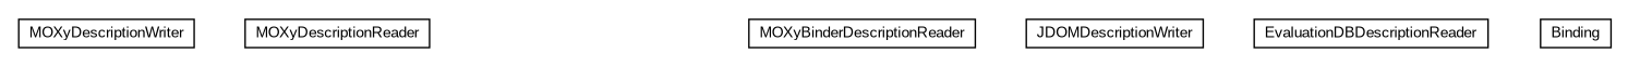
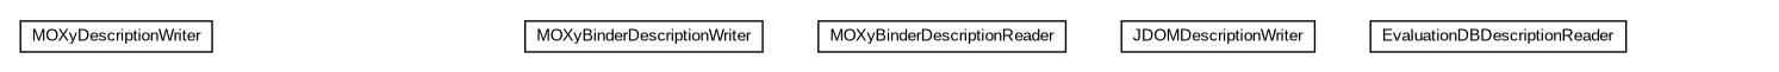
  digraph {
    nodesep=0.25
    ranksep=0.5
    node [fontcolor=black fontname=arial fontsize=10.0 shape=plaintext]
    n1 [label=<<table title="edu.arizona.biosemantics.semanticmarkup.markupelement.description.io.lib.MOXyDescriptionWriter" border="0" cellborder="1" cellspacing="0" cellpadding="2" port="p" href="./MOXyDescriptionWriter.html"> 		<tr><td><table border="0" cellspacing="0" cellpadding="1"> <tr><td align="center" balign="center"> MOXyDescriptionWriter </td></tr> 		</table></td></tr> 		</table>>]
-   n2 [label=<<table title="edu.arizona.biosemantics.semanticmarkup.markupelement.description.io.lib.MOXyDescriptionReader" border="0" cellborder="1" cellspacing="0" cellpadding="2" port="p" href="./MOXyDescriptionReader.html"> 		<tr><td><table border="0" cellspacing="0" cellpadding="1"> <tr><td align="center" balign="center"> MOXyDescriptionReader </td></tr> 		</table></td></tr> 		</table>>]
+   n3 [label=<<table title="edu.arizona.biosemantics.semanticmarkup.markupelement.description.io.lib.MOXyBinderDescriptionWriter" border="0" cellborder="1" cellspacing="0" cellpadding="2" port="p" href="./MOXyBinderDescriptionWriter.html"> 		<tr><td><table border="0" cellspacing="0" cellpadding="1"> <tr><td align="center" balign="center"> MOXyBinderDescriptionWriter </td></tr> 		</table></td></tr> 		</table>>]
    n4 [label=<<table title="edu.arizona.biosemantics.semanticmarkup.markupelement.description.io.lib.MOXyBinderDescriptionReader" border="0" cellborder="1" cellspacing="0" cellpadding="2" port="p" href="./MOXyBinderDescriptionReader.html"> 		<tr><td><table border="0" cellspacing="0" cellpadding="1"> <tr><td align="center" balign="center"> MOXyBinderDescriptionReader </td></tr> 		</table></td></tr> 		</table>>]
    n5 [label=<<table title="edu.arizona.biosemantics.semanticmarkup.markupelement.description.io.lib.JDOMDescriptionWriter" border="0" cellborder="1" cellspacing="0" cellpadding="2" port="p" href="./JDOMDescriptionWriter.html"> 		<tr><td><table border="0" cellspacing="0" cellpadding="1"> <tr><td align="center" balign="center"> JDOMDescriptionWriter </td></tr> 		</table></td></tr> 		</table>>]
    n6 [label=<<table title="edu.arizona.biosemantics.semanticmarkup.markupelement.description.io.lib.EvaluationDBDescriptionReader" border="0" cellborder="1" cellspacing="0" cellpadding="2" port="p" href="./EvaluationDBDescriptionReader.html"> 		<tr><td><table border="0" cellspacing="0" cellpadding="1"> <tr><td align="center" balign="center"> EvaluationDBDescriptionReader </td></tr> 		</table></td></tr> 		</table>>]
-   n7 [label=<<table title="edu.arizona.biosemantics.semanticmarkup.markupelement.description.io.lib.Binding" border="0" cellborder="1" cellspacing="0" cellpadding="2" port="p" href="./Binding.html"> 		<tr><td><table border="0" cellspacing="0" cellpadding="1"> <tr><td align="center" balign="center"> Binding </td></tr> 		</table></td></tr> 		</table>>]
  }
